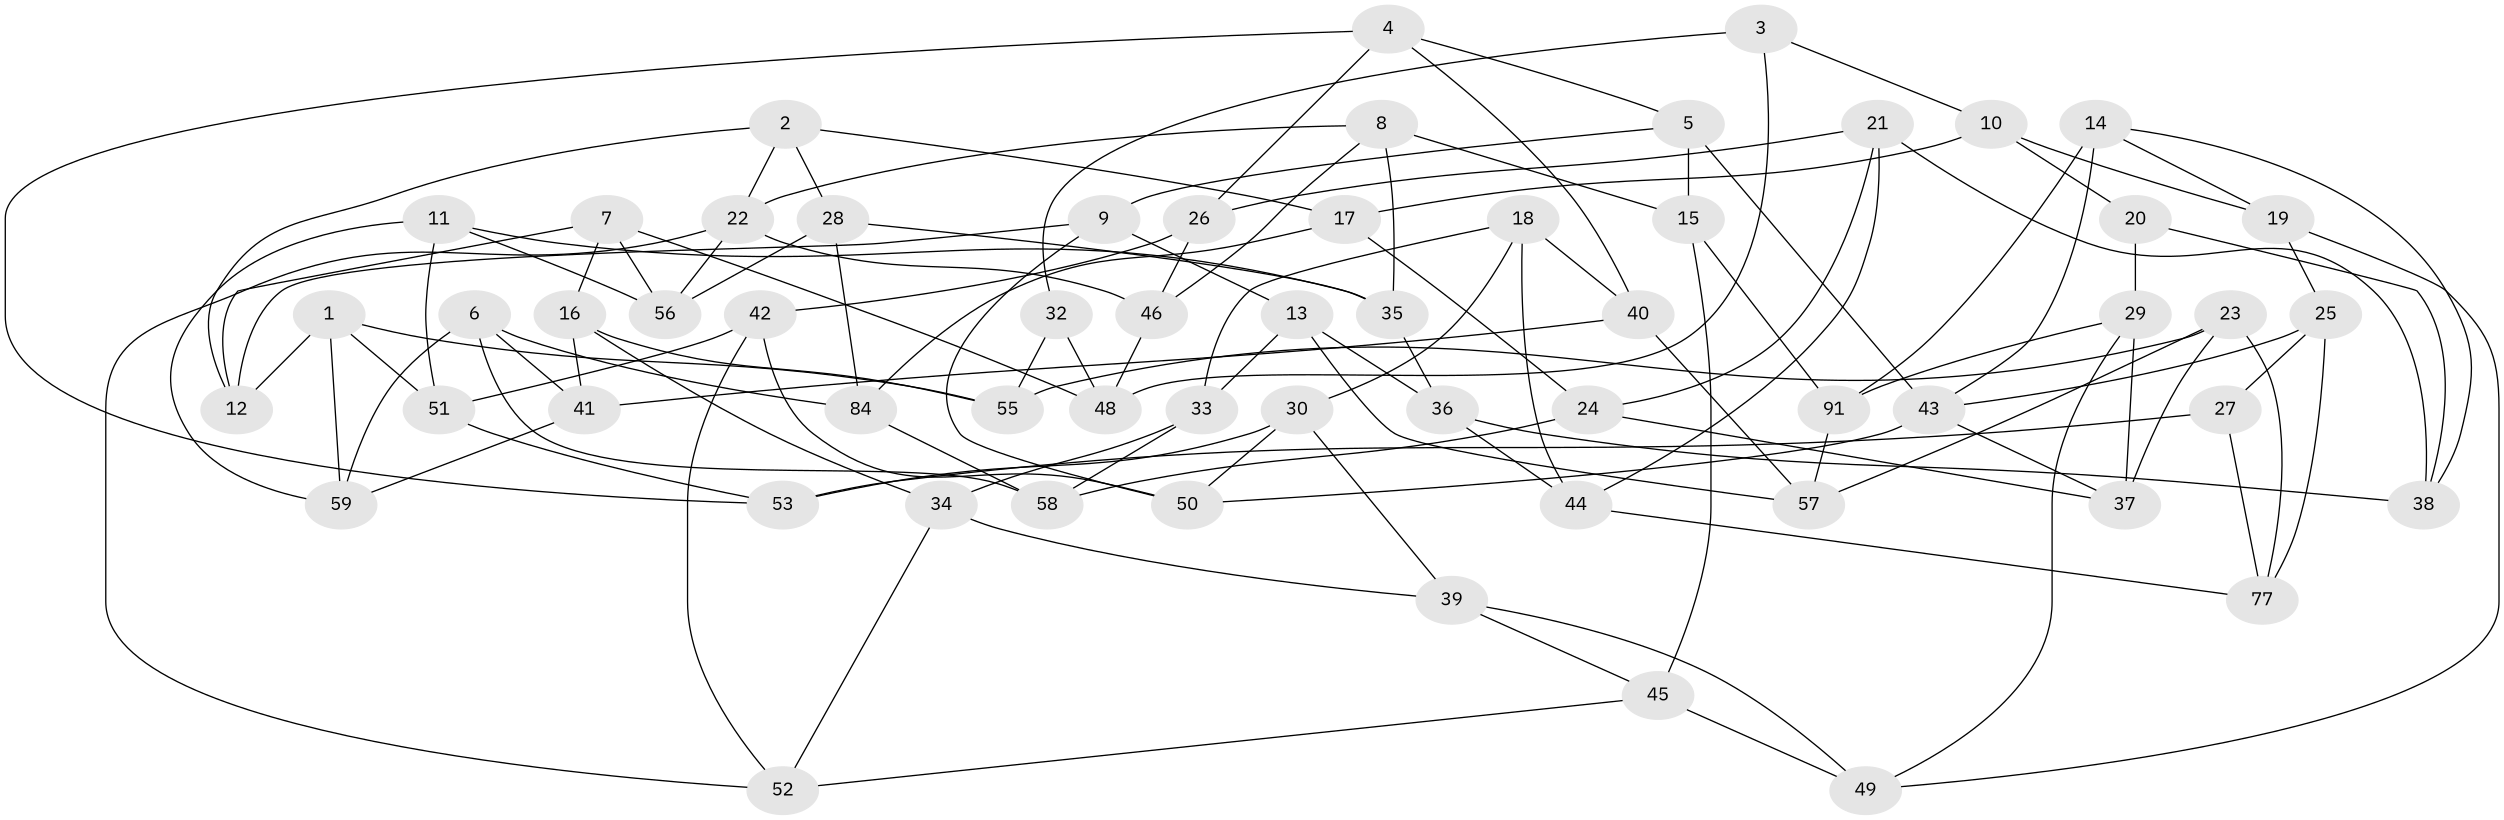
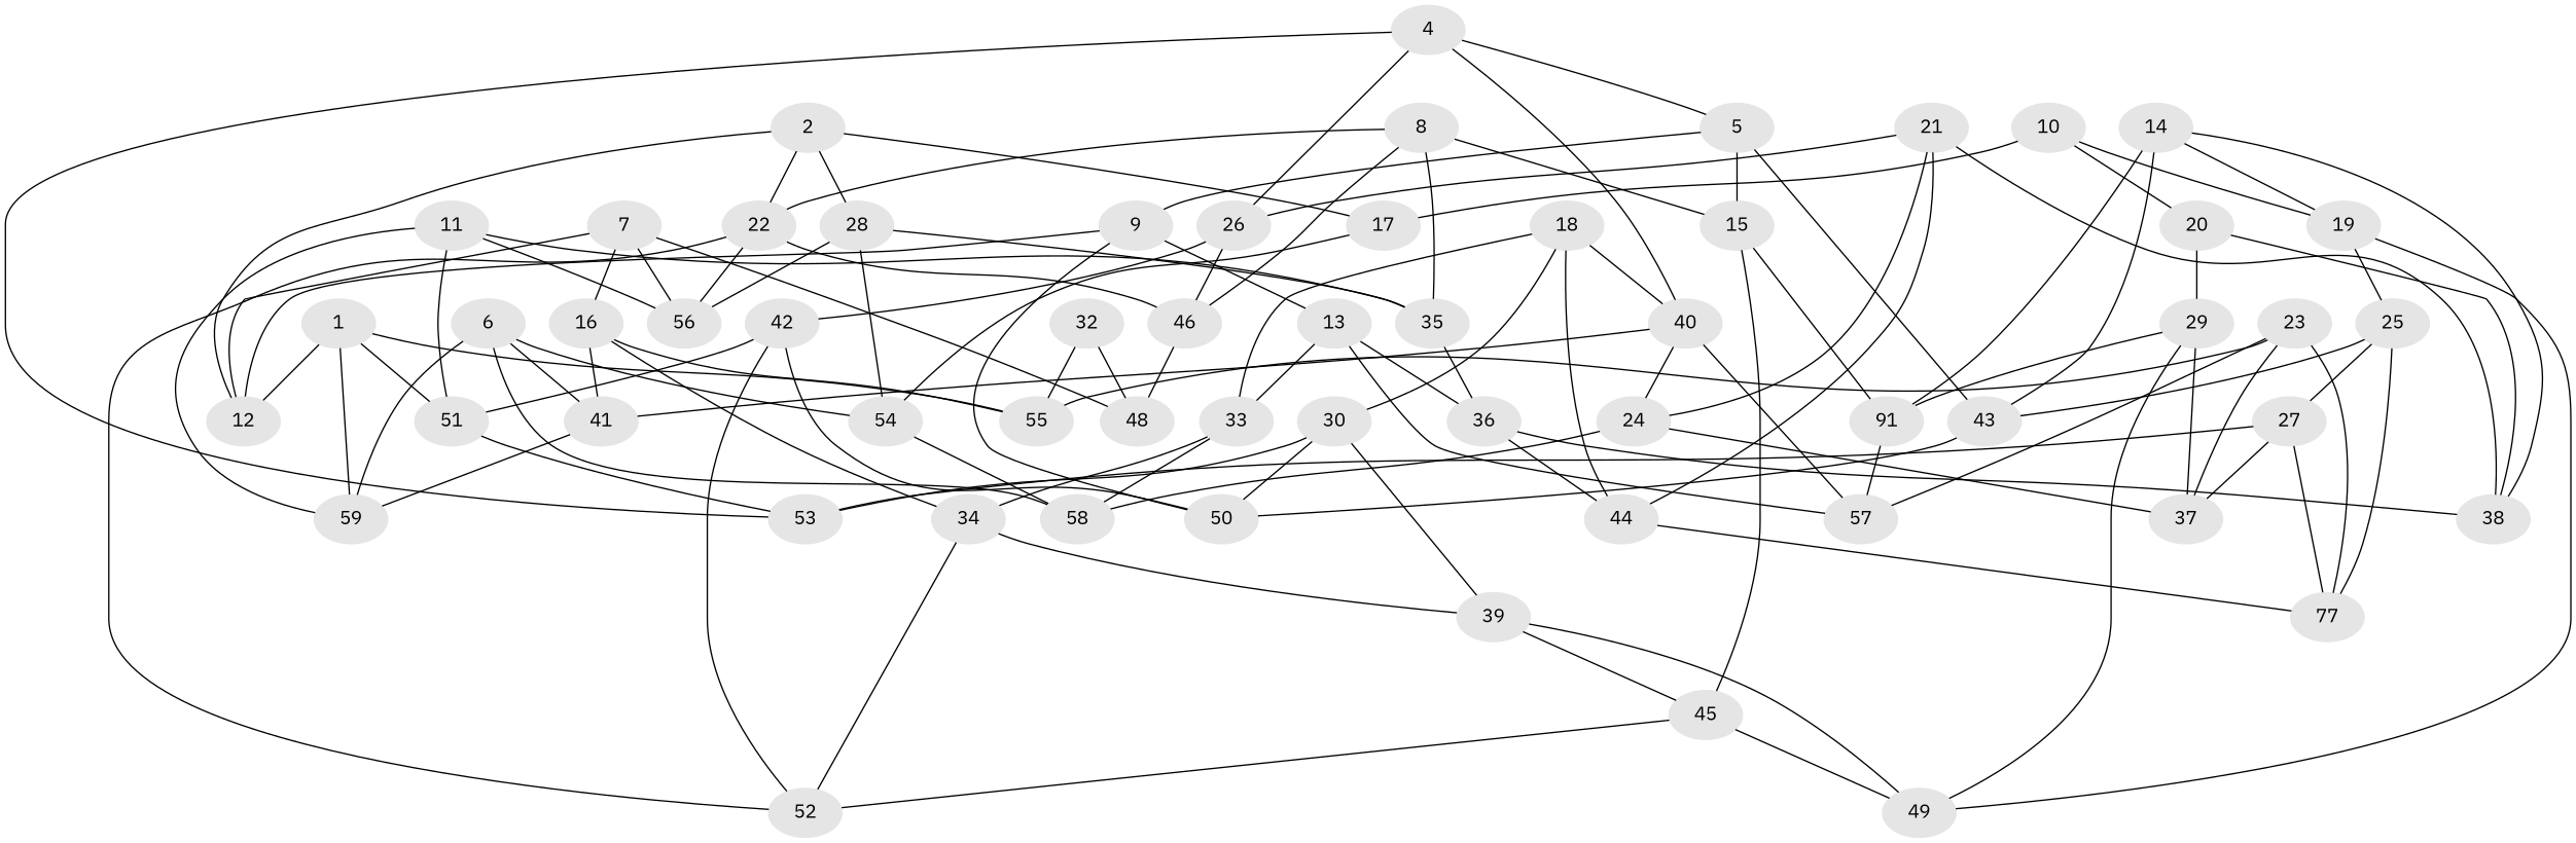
  graph {
    fontname="IBM Plex Sans"
    node [color=gray90 fontname="IBM Plex Sans" style=filled]
    edge [fontname="IBM Plex Sans"]
    1
    12
    51
    55
    59
    53
    2
    17
    22
    28
-   54 [label=84]
+   54
    24
    56
    46
    52
    35
-   3
    10
    32
    48
    20
    19
    38
    29
    4
    5
    26
    40
    9
    15
    43
    42
    41
    57
    13
    50
    n37 [label=91]
    45
    6
    58
    7
    16
    34
    8
    36
    33
    25
    49
    11
    44
    14
    39
    37
    18
    30
    n56 [label=77]
    27
    21
    23
    1 -- 12
    1 -- 51
    1 -- 55
    1 -- 59
    51 -- 53
    2 -- 12
    2 -- 17
    2 -- 22
    2 -- 28
    17 -- 54
-   17 -- 24
+   40 -- 24
    22 -- 56
    22 -- 46
    22 -- 52
    28 -- 54
    28 -- 56
    28 -- 35
    54 -- 58
    24 -- 58
    24 -- 37
    46 -- 48
    35 -- 36
-   3 -- 10
-   3 -- 32
-   3 -- 48
    10 -- 17
    10 -- 20
    10 -- 19
    32 -- 55
    32 -- 48
    20 -- 38
    20 -- 29
    19 -- 25
    19 -- 49
    29 -- n37
    29 -- 49
    29 -- 37
    4 -- 53
    4 -- 5
    4 -- 26
    4 -- 40
    5 -- 9
    5 -- 15
    5 -- 43
    26 -- 46
    26 -- 42
    40 -- 41
    40 -- 57
    9 -- 12
    9 -- 13
    9 -- 50
    15 -- n37
    15 -- 45
    43 -- 50
    42 -- 51
    42 -- 52
    42 -- 50
    41 -- 59
    13 -- 57
    13 -- 36
    13 -- 33
    n37 -- 57
    45 -- 52
    45 -- 49
    6 -- 59
    6 -- 54
    6 -- 41
    6 -- 58
    7 -- 12
    7 -- 56
    7 -- 48
    7 -- 16
    16 -- 55
    16 -- 41
    16 -- 34
    34 -- 52
    34 -- 39
    8 -- 22
    8 -- 46
    8 -- 35
    8 -- 15
    36 -- 38
    36 -- 44
    33 -- 58
    33 -- 34
    25 -- 43
    25 -- n56
    25 -- 27
    11 -- 51
    11 -- 59
    11 -- 56
    11 -- 35
    44 -- n56
    14 -- 19
    14 -- 38
    14 -- 43
    14 -- n37
    39 -- 45
    39 -- 49
    18 -- 40
    18 -- 33
    18 -- 44
    18 -- 30
    30 -- 53
    30 -- 50
    30 -- 39
    27 -- 53
-   43 -- 37
+   27 -- 37
    27 -- n56
    21 -- 24
    21 -- 38
    21 -- 26
    21 -- 44
    23 -- 55
    23 -- 57
    23 -- 37
    23 -- n56
  }
